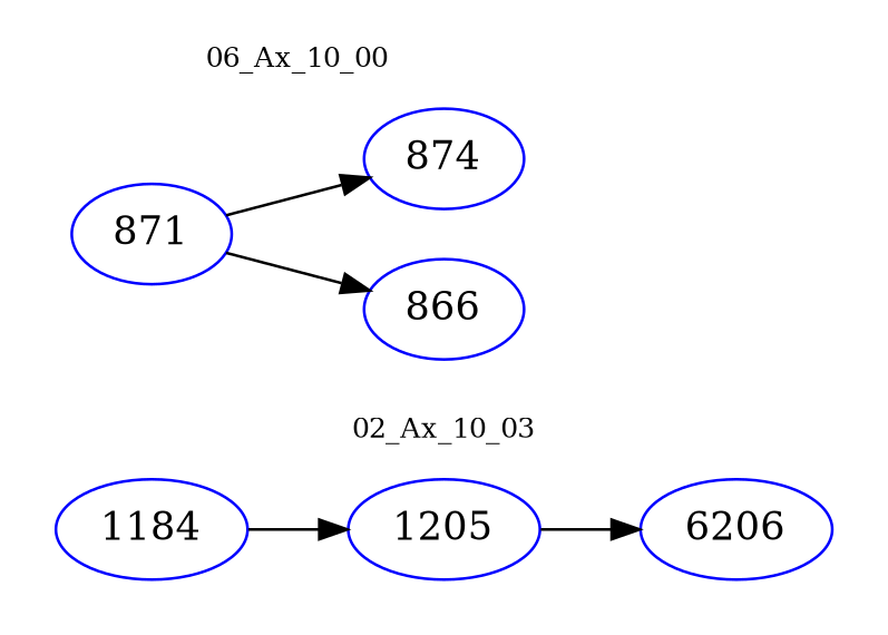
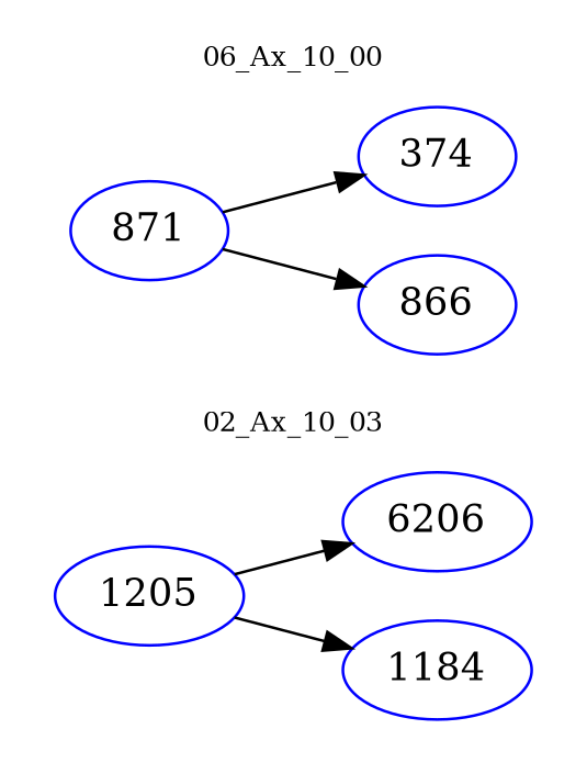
  digraph {
    rankdir=LR
    node [color=blue]
    edge [color=black]
    n1 [label=1205]
    n2 [label=1184]
    n3 [label=6206]
    n4 [label=871]
    n5 [label=866]
-   n6 [label=874]
+   n6 [label=374]
    subgraph cluster_1 {
      color=white
      fontsize=10
      label="02_Ax_10_03"
      n1
      n2
      n3
    }
    subgraph cluster_2 {
      color=white
      fontsize=10
      label="06_Ax_10_00"
      n4
      n5
      n6
    }
-   n2 -> n1
+   n1 -> n2
    n1 -> n3
    n4 -> n5
    n4 -> n6
  }
